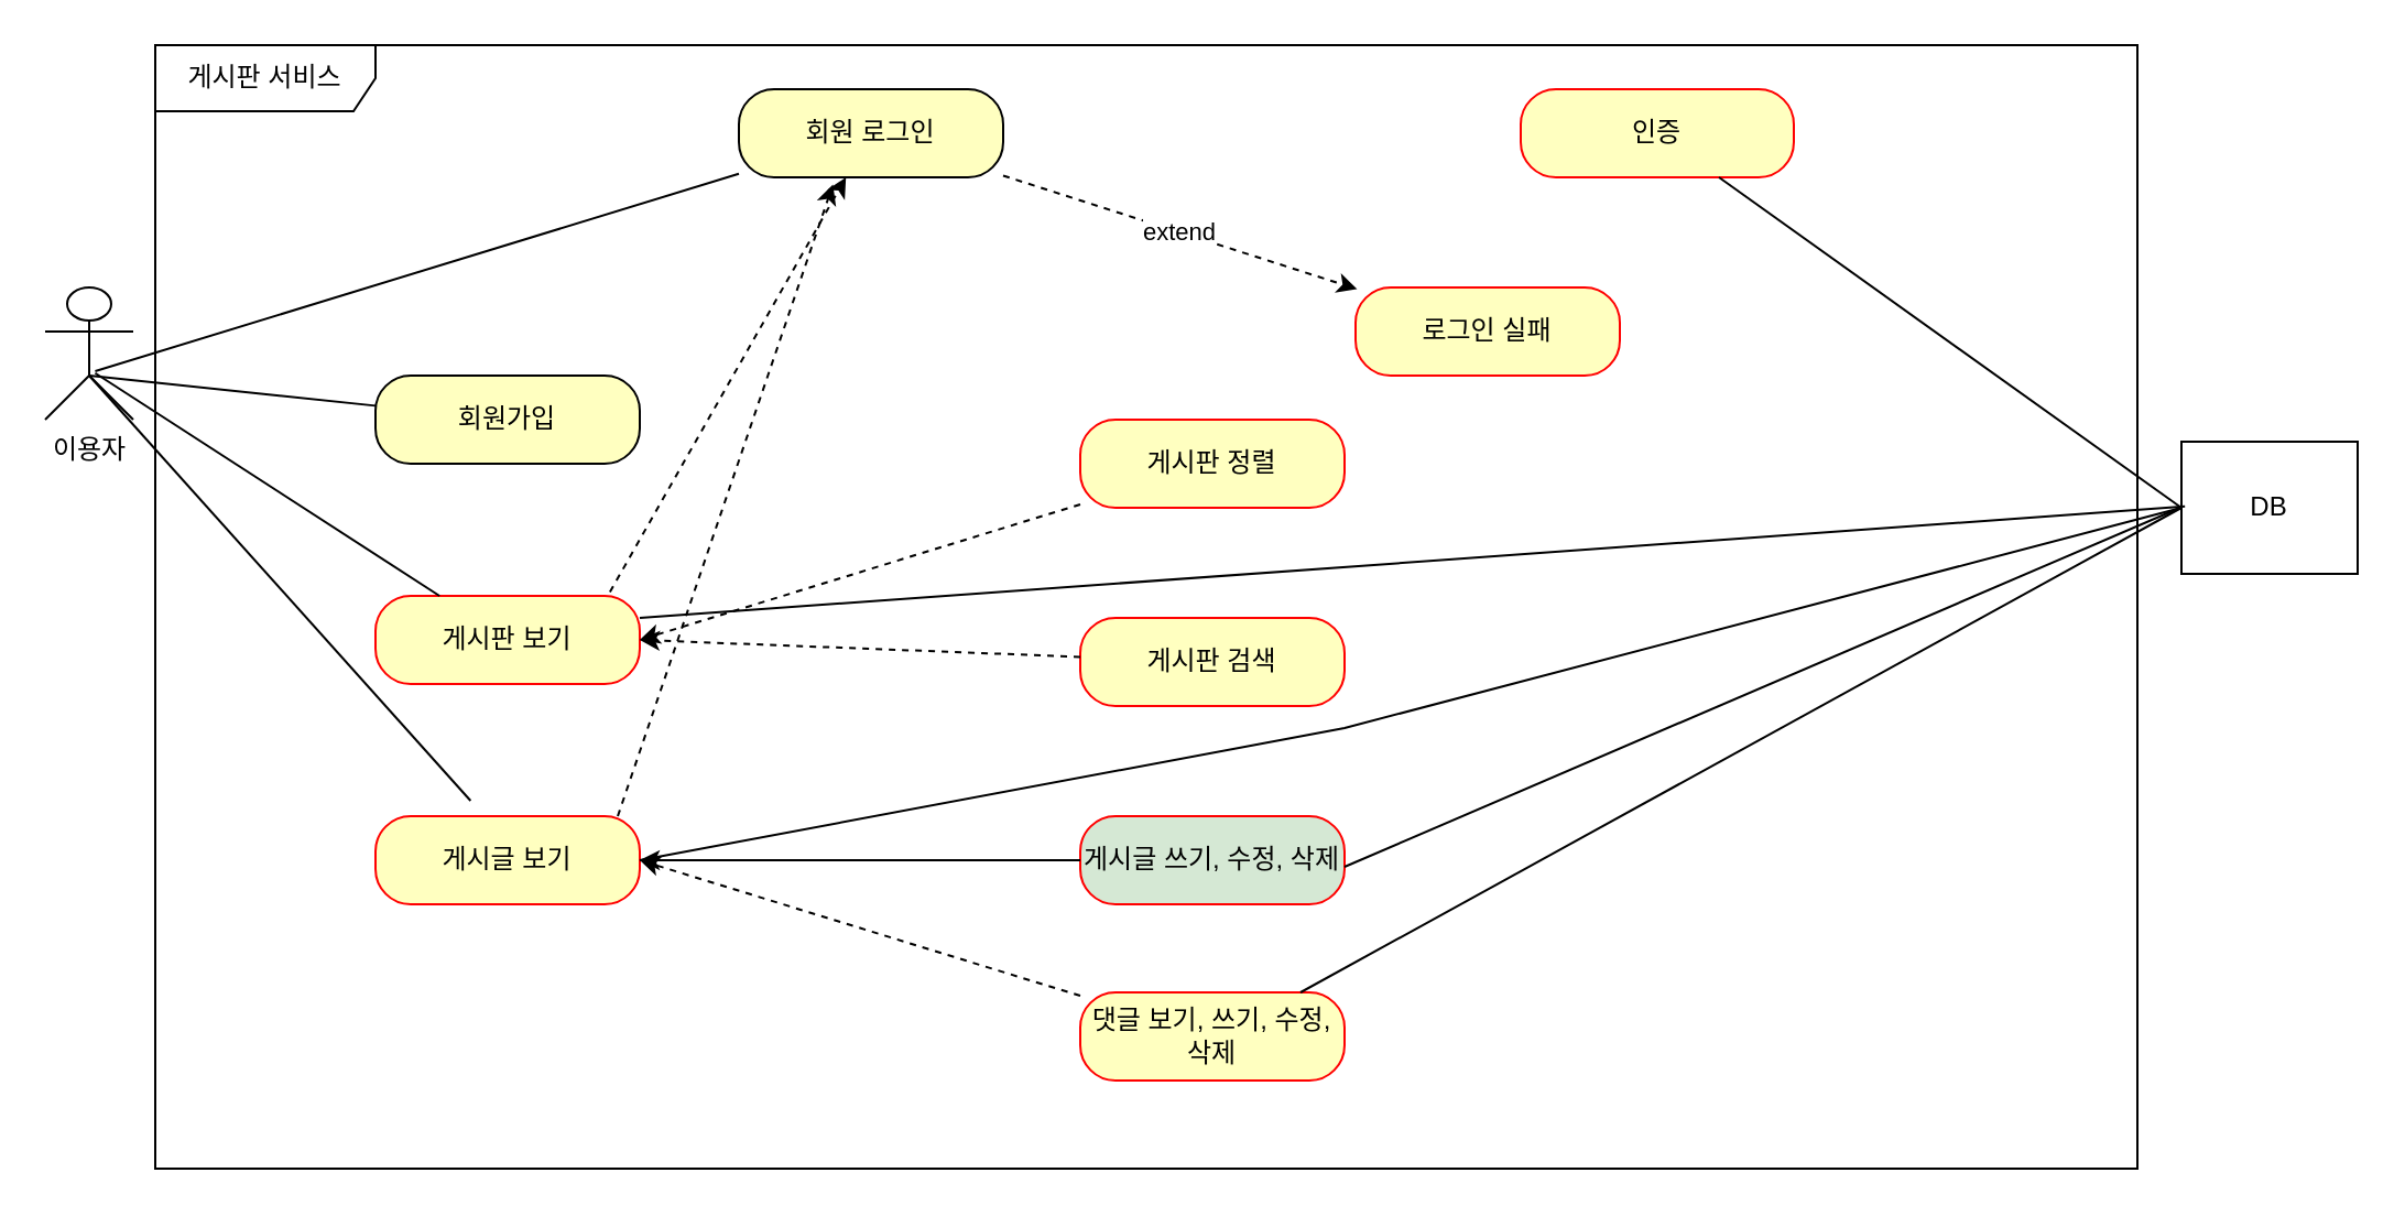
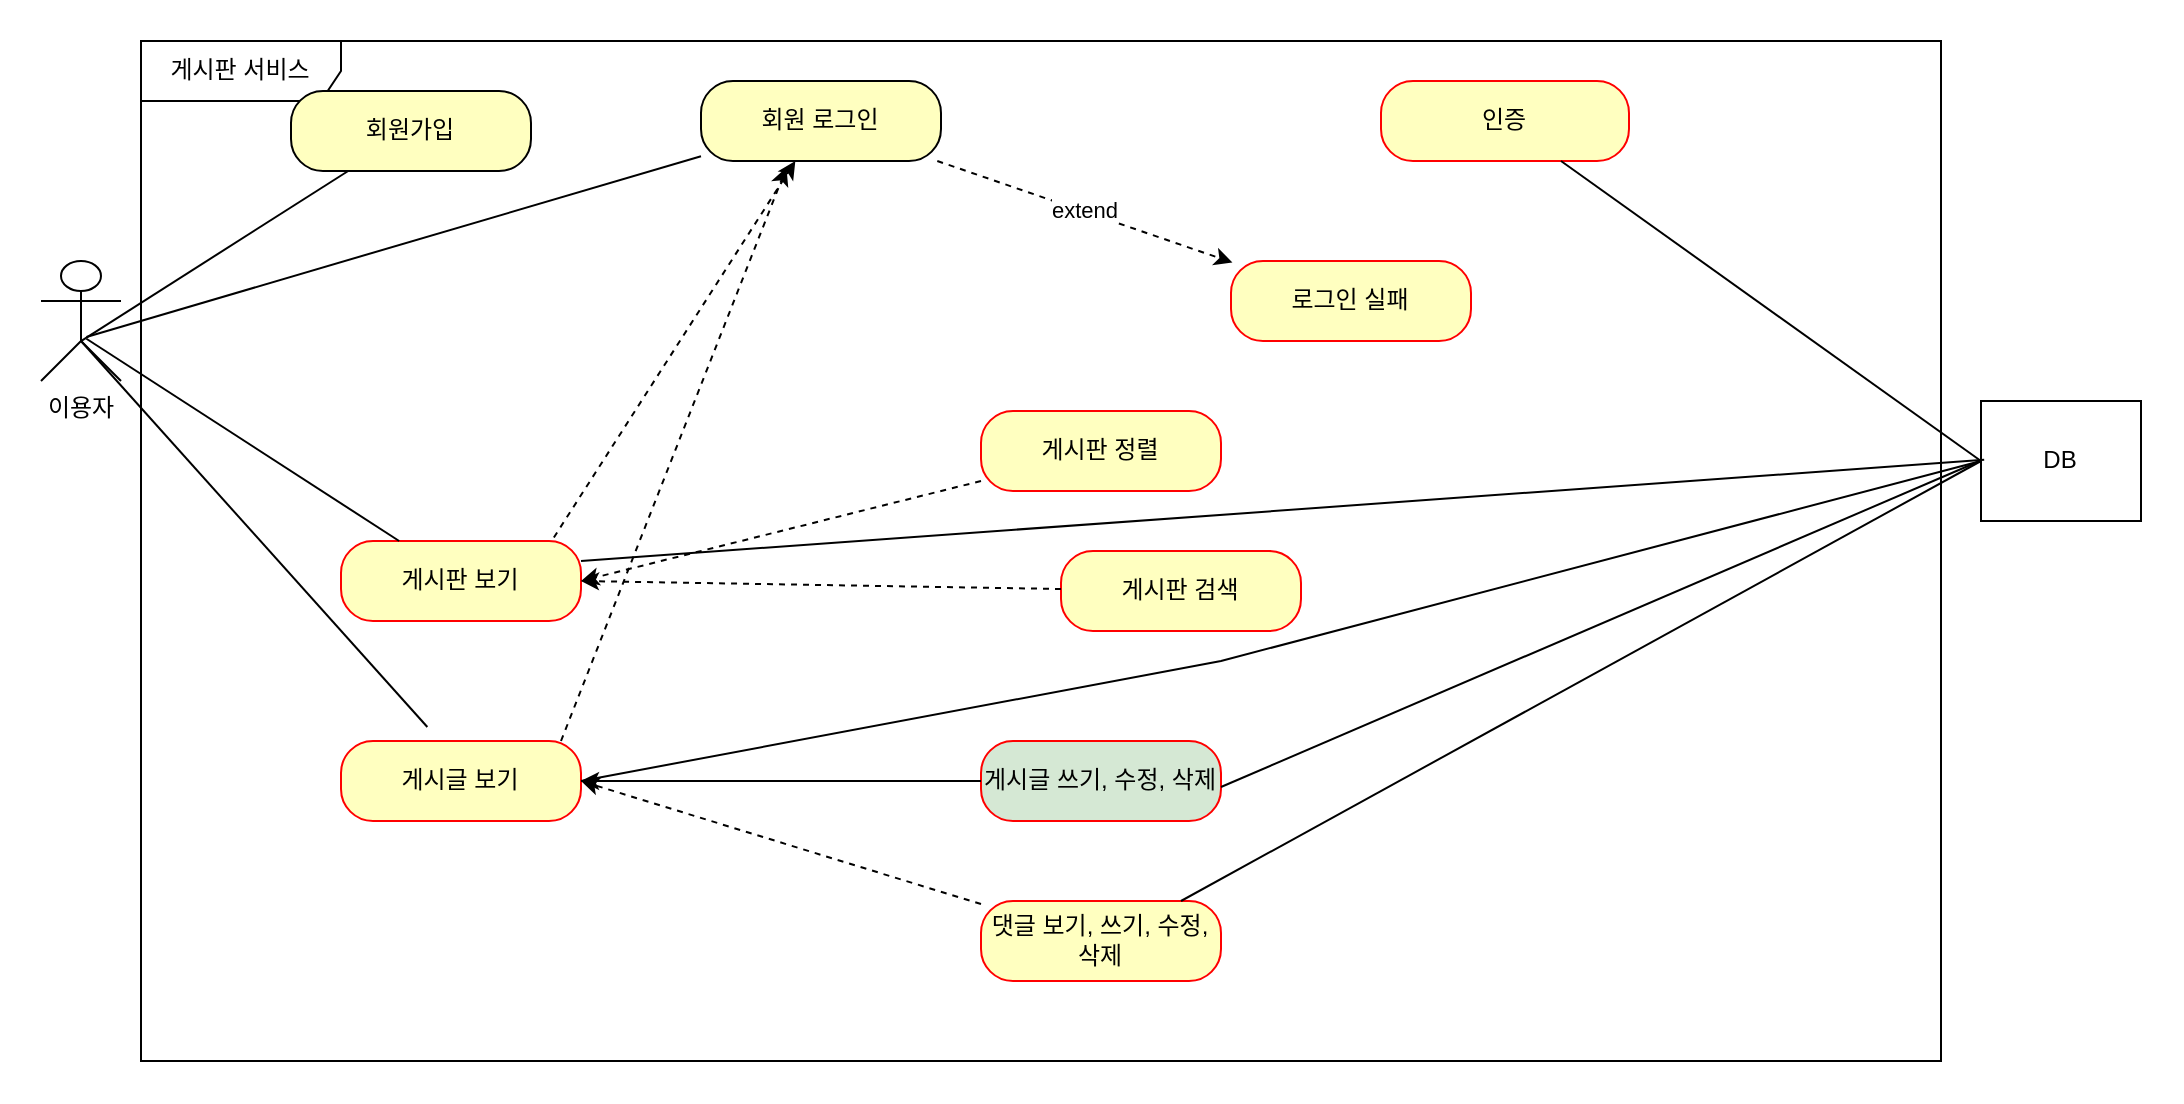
  <mxCell id="0" />
  <mxCell id="1" parent="0" />
  <mxCell id="2" value="이용자" style="shape=umlActor;verticalLabelPosition=bottom;verticalAlign=top;html=1;direction=east;" vertex="1" parent="1"><mxGeometry x="20" y="130" width="40" height="60" as="geometry" /></mxCell>
  <mxCell id="3" value="게시판 서비스" style="shape=umlFrame;whiteSpace=wrap;html=1;pointerEvents=0;width=100;height=30;" vertex="1" parent="1"><mxGeometry x="70" y="20" width="900" height="510" as="geometry" /></mxCell>
- <mxCell id="4" value="회원가입" style="rounded=1;whiteSpace=wrap;html=1;arcSize=40;fontColor=#000000;fillColor=#ffffc0;strokeColor=default;gradientColor=none;" vertex="1" parent="1"><mxGeometry x="170" y="170" width="120" height="40" as="geometry" /></mxCell>
- <mxCell id="5" value="회원 로그인&lt;br&gt;" style="rounded=1;whiteSpace=wrap;html=1;arcSize=40;fontColor=#000000;fillColor=#ffffc0;strokeColor=default;" vertex="1" parent="1"><mxGeometry x="335" y="40" width="120" height="40" as="geometry" /></mxCell>
+ <mxCell id="4" value="회원가입" style="rounded=1;whiteSpace=wrap;html=1;arcSize=40;fontColor=#000000;fillColor=#ffffc0;strokeColor=default;gradientColor=none;" vertex="1" parent="1"><mxGeometry x="145" y="45" width="120" height="40" as="geometry" /></mxCell>
+ <mxCell id="5" value="회원 로그인&lt;br&gt;" style="rounded=1;whiteSpace=wrap;html=1;arcSize=40;fontColor=#000000;fillColor=#ffffc0;strokeColor=default;" vertex="1" parent="1"><mxGeometry x="350" y="40" width="120" height="40" as="geometry" /></mxCell>
  <mxCell id="6" value="인증" style="rounded=1;whiteSpace=wrap;html=1;arcSize=40;fontColor=#000000;fillColor=#ffffc0;strokeColor=#ff0000;" vertex="1" parent="1"><mxGeometry x="690" y="40" width="124" height="40" as="geometry" /></mxCell>
  <mxCell id="7" value="로그인 실패" style="rounded=1;whiteSpace=wrap;html=1;arcSize=40;fontColor=#000000;fillColor=#ffffc0;strokeColor=#ff0000;" vertex="1" parent="1"><mxGeometry x="615" y="130" width="120" height="40" as="geometry" /></mxCell>
- <mxCell id="8" value="게시판 검색&lt;br&gt;" style="rounded=1;whiteSpace=wrap;html=1;arcSize=40;fontColor=#000000;fillColor=#ffffc0;strokeColor=#ff0000;" vertex="1" parent="1"><mxGeometry x="490" y="280" width="120" height="40" as="geometry" /></mxCell>
+ <mxCell id="8" value="게시판 검색&lt;br&gt;" style="rounded=1;whiteSpace=wrap;html=1;arcSize=40;fontColor=#000000;fillColor=#ffffc0;strokeColor=#ff0000;" vertex="1" parent="1"><mxGeometry x="530" y="275" width="120" height="40" as="geometry" /></mxCell>
  <mxCell id="9" value="게시글 보기&lt;br&gt;" style="rounded=1;whiteSpace=wrap;html=1;arcSize=40;fontColor=#000000;fillColor=#ffffc0;strokeColor=#ff0000;" vertex="1" parent="1"><mxGeometry x="170" y="370" width="120" height="40" as="geometry" /></mxCell>
  <mxCell id="10" value="게시글 쓰기, 수정, 삭제" style="rounded=1;whiteSpace=wrap;html=1;arcSize=40;fontColor=#000000;fillColor=#d5e8d4;strokeColor=#ff0000;" vertex="1" parent="1"><mxGeometry x="490" y="370" width="120" height="40" as="geometry" /></mxCell>
  <mxCell id="11" value="댓글 보기, 쓰기, 수정, 삭제" style="rounded=1;whiteSpace=wrap;html=1;arcSize=40;fontColor=#000000;fillColor=#ffffc0;strokeColor=#ff0000;" vertex="1" parent="1"><mxGeometry x="490" y="450" width="120" height="40" as="geometry" /></mxCell>
  <mxCell id="12" value="게시판 보기" style="rounded=1;whiteSpace=wrap;html=1;arcSize=40;fontColor=#000000;fillColor=#ffffc0;strokeColor=#ff0000;" vertex="1" parent="1"><mxGeometry x="170" y="270" width="120" height="40" as="geometry" /></mxCell>
  <mxCell id="13" value="" style="endArrow=none;html=1;rounded=0;exitX=0.568;exitY=0.633;exitDx=0;exitDy=0;exitPerimeter=0;" edge="1" parent="1" source="2" target="5"><mxGeometry width="50" height="50" relative="1" as="geometry"><mxPoint x="42" y="166" as="sourcePoint" /><mxPoint x="170" y="90" as="targetPoint" /></mxGeometry></mxCell>
  <mxCell id="14" value="extend&lt;br&gt;" style="endArrow=classic;html=1;rounded=0;dashed=1;entryX=0.006;entryY=0.019;entryDx=0;entryDy=0;entryPerimeter=0;" edge="1" parent="1" source="5" target="7"><mxGeometry width="50" height="50" relative="1" as="geometry"><mxPoint x="380" y="70" as="sourcePoint" /><mxPoint x="430" y="20" as="targetPoint" /></mxGeometry></mxCell>
  <mxCell id="15" value="" style="endArrow=classic;html=1;rounded=0;dashed=1;exitX=0.887;exitY=-0.044;exitDx=0;exitDy=0;exitPerimeter=0;" edge="1" parent="1" source="12" target="5"><mxGeometry width="50" height="50" relative="1" as="geometry"><mxPoint x="280" y="260" as="sourcePoint" /><mxPoint x="320" y="210" as="targetPoint" /></mxGeometry></mxCell>
  <mxCell id="16" value="" style="endArrow=classic;html=1;rounded=0;entryX=0.356;entryY=1.081;entryDx=0;entryDy=0;entryPerimeter=0;dashed=1;" edge="1" parent="1" target="5"><mxGeometry width="50" height="50" relative="1" as="geometry"><mxPoint x="280" y="370" as="sourcePoint" /><mxPoint x="330" y="320" as="targetPoint" /></mxGeometry></mxCell>
  <mxCell id="17" value="" style="endArrow=none;html=1;rounded=0;endFill=0;exitX=0.5;exitY=0.667;exitDx=0;exitDy=0;exitPerimeter=0;" edge="1" parent="1" source="2" target="4"><mxGeometry width="50" height="50" relative="1" as="geometry"><mxPoint x="50" y="170" as="sourcePoint" /><mxPoint x="70" y="140" as="targetPoint" /></mxGeometry></mxCell>
  <mxCell id="18" value="" style="endArrow=none;html=1;rounded=0;endFill=0;exitX=0.568;exitY=0.648;exitDx=0;exitDy=0;exitPerimeter=0;" edge="1" parent="1" source="2" target="12"><mxGeometry width="50" height="50" relative="1" as="geometry"><mxPoint x="50" y="170" as="sourcePoint" /><mxPoint x="100" y="150" as="targetPoint" /></mxGeometry></mxCell>
  <mxCell id="19" value="" style="endArrow=none;html=1;rounded=0;" edge="1" parent="1"><mxGeometry width="50" height="50" relative="1" as="geometry"><mxPoint x="40" y="170" as="sourcePoint" /><mxPoint x="213.172" y="363.02" as="targetPoint" /></mxGeometry></mxCell>
- <mxCell id="20" value="게시판 정렬" style="rounded=1;whiteSpace=wrap;html=1;arcSize=40;fontColor=#000000;fillColor=#ffffc0;strokeColor=#ff0000;" vertex="1" parent="1"><mxGeometry x="490" y="190" width="120" height="40" as="geometry" /></mxCell>
+ <mxCell id="20" value="게시판 정렬" style="rounded=1;whiteSpace=wrap;html=1;arcSize=40;fontColor=#000000;fillColor=#ffffc0;strokeColor=#ff0000;" vertex="1" parent="1"><mxGeometry x="490" y="205" width="120" height="40" as="geometry" /></mxCell>
  <mxCell id="21" value="" style="endArrow=classic;html=1;rounded=0;dashed=1;" edge="1" parent="1" source="20"><mxGeometry width="50" height="50" relative="1" as="geometry"><mxPoint x="354.51" y="190" as="sourcePoint" /><mxPoint x="290" y="290" as="targetPoint" /></mxGeometry></mxCell>
  <mxCell id="22" value="" style="endArrow=classic;html=1;rounded=0;dashed=1;" edge="1" parent="1" source="8"><mxGeometry width="50" height="50" relative="1" as="geometry"><mxPoint x="400" y="350" as="sourcePoint" /><mxPoint x="290" y="290" as="targetPoint" /></mxGeometry></mxCell>
  <mxCell id="23" value="" style="endArrow=classic;html=1;rounded=0;dashed=0;" edge="1" parent="1" source="10" target="9"><mxGeometry width="50" height="50" relative="1" as="geometry"><mxPoint x="420" y="420" as="sourcePoint" /><mxPoint x="120" y="426.667" as="targetPoint" /></mxGeometry></mxCell>
  <mxCell id="24" value="" style="endArrow=classic;html=1;rounded=0;dashed=1;" edge="1" parent="1" source="11"><mxGeometry width="50" height="50" relative="1" as="geometry"><mxPoint x="300" y="490" as="sourcePoint" /><mxPoint x="290" y="390" as="targetPoint" /></mxGeometry></mxCell>
  <mxCell id="25" value="DB" style="html=1;dropTarget=0;whiteSpace=wrap;" vertex="1" parent="1"><mxGeometry x="990" y="200" width="80" height="60" as="geometry" /></mxCell>
  <mxCell id="26" value="" style="endArrow=none;html=1;rounded=0;endFill=0;" edge="1" parent="1" source="6" target="25"><mxGeometry width="50" height="50" relative="1" as="geometry"><mxPoint x="860" y="70" as="sourcePoint" /><mxPoint x="910" y="20" as="targetPoint" /><Array as="points"><mxPoint x="990" y="230" /></Array></mxGeometry></mxCell>
  <mxCell id="27" value="" style="endArrow=none;html=1;rounded=0;entryX=0.02;entryY=0.49;entryDx=0;entryDy=0;entryPerimeter=0;" edge="1" parent="1" target="25"><mxGeometry width="50" height="50" relative="1" as="geometry"><mxPoint x="290" y="280" as="sourcePoint" /><mxPoint x="870" y="320" as="targetPoint" /></mxGeometry></mxCell>
  <mxCell id="28" value="" style="endArrow=none;html=1;rounded=0;" edge="1" parent="1"><mxGeometry width="50" height="50" relative="1" as="geometry"><mxPoint x="290" y="390" as="sourcePoint" /><mxPoint x="990" y="230" as="targetPoint" /><Array as="points"><mxPoint x="610" y="330" /></Array></mxGeometry></mxCell>
  <mxCell id="29" value="" style="endArrow=none;html=1;rounded=0;entryX=-0.008;entryY=0.45;entryDx=0;entryDy=0;entryPerimeter=0;" edge="1" parent="1"><mxGeometry width="50" height="50" relative="1" as="geometry"><mxPoint x="610" y="393" as="sourcePoint" /><mxPoint x="989.36" y="230" as="targetPoint" /></mxGeometry></mxCell>
  <mxCell id="30" value="" style="endArrow=none;html=1;rounded=0;" edge="1" parent="1"><mxGeometry width="50" height="50" relative="1" as="geometry"><mxPoint x="589.999" y="450" as="sourcePoint" /><mxPoint x="990" y="230" as="targetPoint" /></mxGeometry></mxCell>
